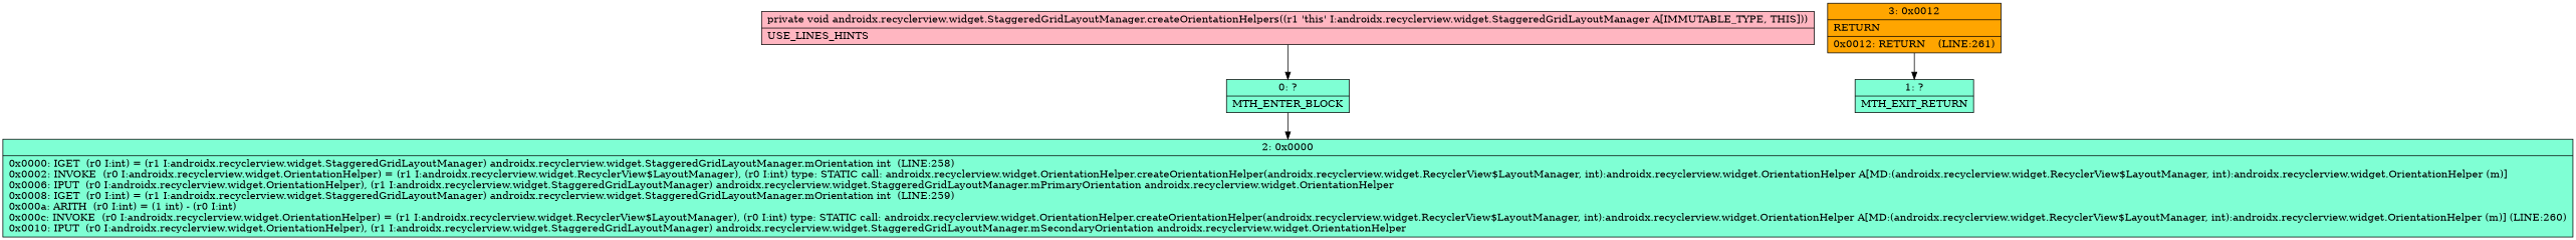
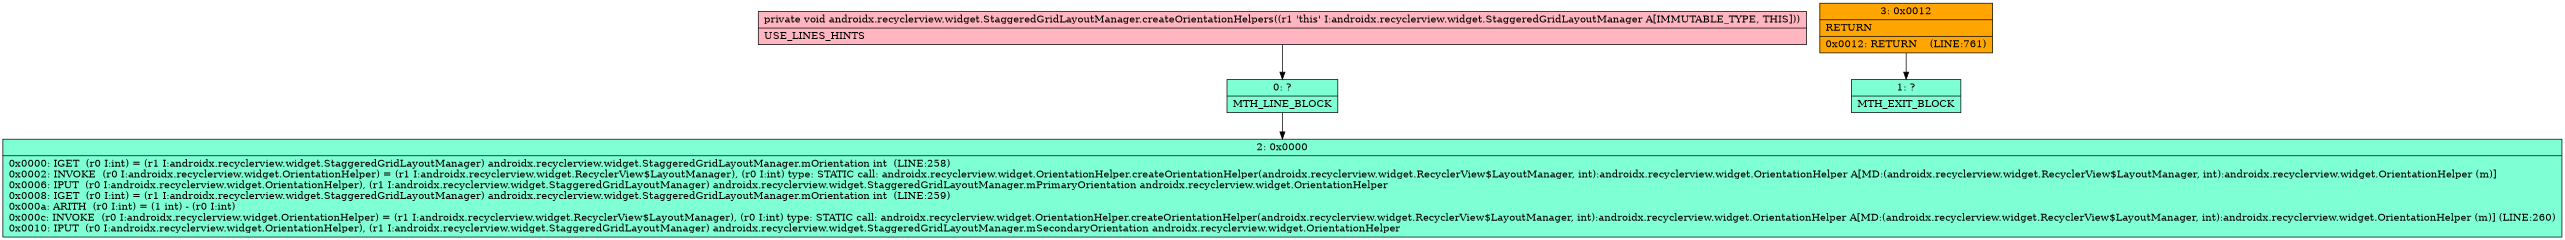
  digraph {
    node [fillcolor=aquamarine shape=record style=filled]
-   n1 [label="{0\:\ ?|MTH_ENTER_BLOCK\l}"]
+   n1 [label="{0\:\ ?|MTH_LINE_BLOCK\l}"]
    n2 [label="{2\:\ 0x0000|0x0000: IGET  (r0 I:int) = (r1 I:androidx.recyclerview.widget.StaggeredGridLayoutManager) androidx.recyclerview.widget.StaggeredGridLayoutManager.mOrientation int  (LINE:258)\l0x0002: INVOKE  (r0 I:androidx.recyclerview.widget.OrientationHelper) = (r1 I:androidx.recyclerview.widget.RecyclerView$LayoutManager), (r0 I:int) type: STATIC call: androidx.recyclerview.widget.OrientationHelper.createOrientationHelper(androidx.recyclerview.widget.RecyclerView$LayoutManager, int):androidx.recyclerview.widget.OrientationHelper A[MD:(androidx.recyclerview.widget.RecyclerView$LayoutManager, int):androidx.recyclerview.widget.OrientationHelper (m)]\l0x0006: IPUT  (r0 I:androidx.recyclerview.widget.OrientationHelper), (r1 I:androidx.recyclerview.widget.StaggeredGridLayoutManager) androidx.recyclerview.widget.StaggeredGridLayoutManager.mPrimaryOrientation androidx.recyclerview.widget.OrientationHelper \l0x0008: IGET  (r0 I:int) = (r1 I:androidx.recyclerview.widget.StaggeredGridLayoutManager) androidx.recyclerview.widget.StaggeredGridLayoutManager.mOrientation int  (LINE:259)\l0x000a: ARITH  (r0 I:int) = (1 int) \- (r0 I:int) \l0x000c: INVOKE  (r0 I:androidx.recyclerview.widget.OrientationHelper) = (r1 I:androidx.recyclerview.widget.RecyclerView$LayoutManager), (r0 I:int) type: STATIC call: androidx.recyclerview.widget.OrientationHelper.createOrientationHelper(androidx.recyclerview.widget.RecyclerView$LayoutManager, int):androidx.recyclerview.widget.OrientationHelper A[MD:(androidx.recyclerview.widget.RecyclerView$LayoutManager, int):androidx.recyclerview.widget.OrientationHelper (m)] (LINE:260)\l0x0010: IPUT  (r0 I:androidx.recyclerview.widget.OrientationHelper), (r1 I:androidx.recyclerview.widget.StaggeredGridLayoutManager) androidx.recyclerview.widget.StaggeredGridLayoutManager.mSecondaryOrientation androidx.recyclerview.widget.OrientationHelper \l}"]
-   n3 [fillcolor=orange label="{3\:\ 0x0012|RETURN\l|0x0012: RETURN    (LINE:261)\l}"]
-   n4 [label="{1\:\ ?|MTH_EXIT_RETURN\l}"]
+   n3 [fillcolor=orange label="{3\:\ 0x0012|RETURN\l|0x0012: RETURN    (LINE:761)\l}"]
+   n4 [label="{1\:\ ?|MTH_EXIT_BLOCK\l}"]
    n5 [fillcolor=lightpink label="{private void androidx.recyclerview.widget.StaggeredGridLayoutManager.createOrientationHelpers((r1 'this' I:androidx.recyclerview.widget.StaggeredGridLayoutManager A[IMMUTABLE_TYPE, THIS]))  | USE_LINES_HINTS\l}"]
    n1 -> n2
    n3 -> n4
    n5 -> n1
  }
